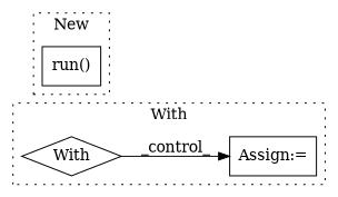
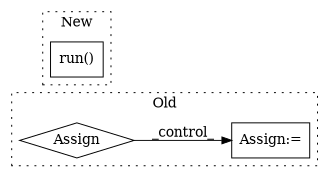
  digraph {
    rankdir=LR
    node [shape=box]
-   n1 [a=39 l="5,24" label=With s="16588,16616" shape=diamond]
+   n1 [a=39 l="5,24" label=Assign s="16588,16616" shape=diamond]
    n2 [a=68 l=3 label="Assign:=" s=16762]
    n3 [a=75 l=16 label="run()" s=13665]
    subgraph cluster_1 {
-     label=With
+     label=Old
      style=dotted
      n1
      n2
    }
    subgraph cluster_2 {
      label=New
      style=dotted
      n3
    }
    n1 -> n2 [label=_control_]
  }
